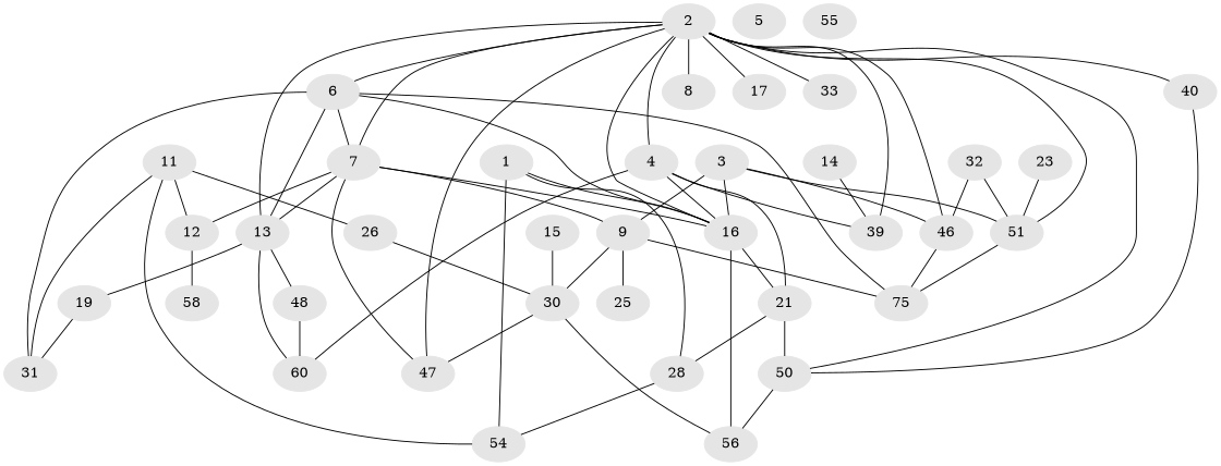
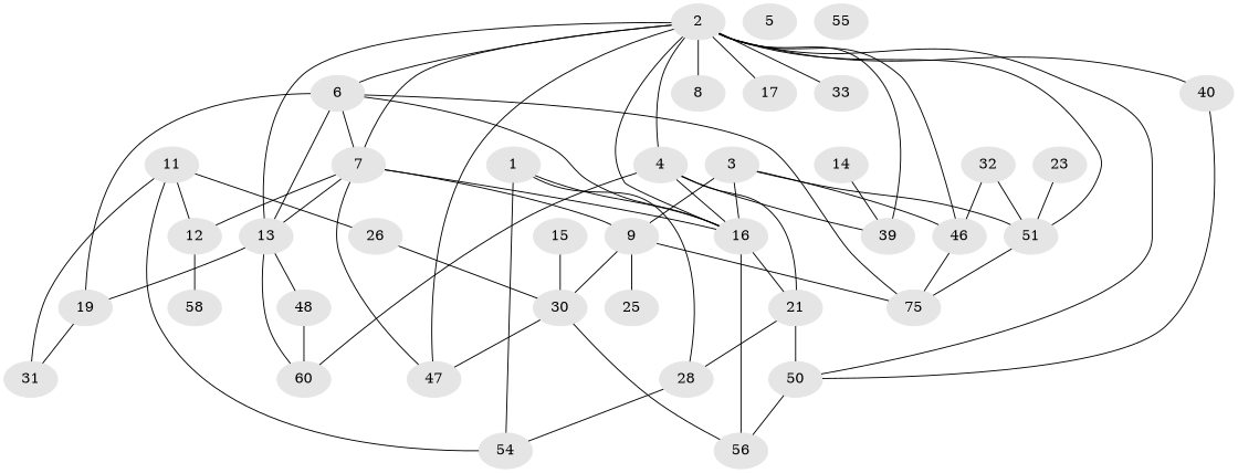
  graph {
    node [color=gray90 style=filled]
    1 [super="+36+20"]
    16 [super="+44"]
    28 [super="+38"]
    54
    21 [super="+57"]
    56
    2 [super="+66+63+62+34+43"]
    4 [super="+35"]
    6 [super="+24+68+52"]
    7 [super="+53+29"]
    8
    13 [super="+18"]
    17
    33
    39
    40
    46
    47
    50
    51 [super="+65"]
    60 [super="+70"]
    31
    75 [super="+78"]
    9 [super="+10"]
    12 [super="+22+73"]
    19 [super="+27"]
    48
    3 [super="+69"]
    25
    30 [super="+37"]
    5 [super="+64"]
    58
    11 [super="+45"]
    26 [super="+41"]
    14
    15
    23
    32
    55
    1 -- 16
    1 -- 28
    1 -- 54 [weight=2]
    16 -- 21
    16 -- 56
    28 -- 54
    21 -- 28
    21 -- 50
    2 -- 16
    2 -- 4
    2 -- 6 [weight=2]
    2 -- 7
    2 -- 8
    2 -- 13
    2 -- 17
    2 -- 33
    2 -- 39
    2 -- 40
    2 -- 46
    2 -- 47
    2 -- 50
    2 -- 51
    4 -- 16
    4 -- 21
    4 -- 39
    4 -- 60
    6 -- 16
    6 -- 7
    6 -- 13
-   6 -- 31
+   6 -- 19
    6 -- 75
    7 -- 16
    7 -- 13
    7 -- 47
    7 -- 9
    7 -- 12
    13 -- 60
    13 -- 19
    13 -- 48
    40 -- 50
    46 -- 75
    50 -- 56
    51 -- 75
    9 -- 75
    9 -- 25
    9 -- 30
    12 -- 58
    19 -- 31
    48 -- 60
    3 -- 16
    3 -- 46
    3 -- 51
    3 -- 9
    30 -- 56
    30 -- 47
    11 -- 54
    11 -- 31
    11 -- 12
    11 -- 26
    26 -- 30
    14 -- 39
    15 -- 30
    23 -- 51
    32 -- 46
    32 -- 51
  }
